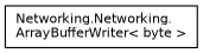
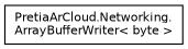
  digraph {
    rankdir=TB
-   n1 [color=black fillcolor=white fontname=Helvetica fontsize=10 height=0.2 label="Networking.Networking.\lArrayBufferWriter\< byte \>" shape=record style=filled width=0.4]
+   n1 [color=black fillcolor=white fontname=Helvetica fontsize=10 height=0.2 label="PretiaArCloud.Networking.\lArrayBufferWriter\< byte \>" shape=record style=filled width=0.4]
  }
